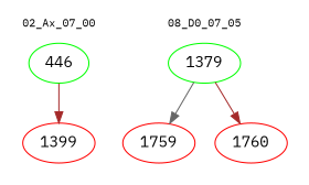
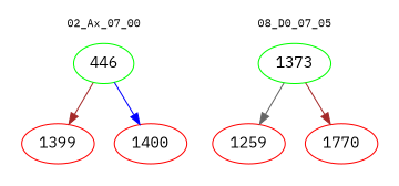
  digraph {
    fontname="IBM Plex Mono"
    node [color=red fontname="IBM Plex Mono"]
    edge [color=brown fontname="IBM Plex Mono"]
    n1 [color=green label=446]
    n2 [label=1399]
-   n4 [color=green label=1379]
-   n5 [label=1759]
-   n6 [label=1760]
+   n3 [label=1400]
+   n4 [color=green label=1373]
+   n5 [label=1259]
+   n6 [label=1770]
    subgraph cluster_1 {
      color=white
      fontsize=10
      label="02_Ax_07_00"
      n1
      n2
+     n3
    }
    subgraph cluster_2 {
      color=white
      fontsize=10
      label="08_D0_07_05"
      n4
      n5
      n6
    }
    n1 -> n2
+   n1 -> n3 [color=blue]
    n4 -> n5 [color=gray40]
    n4 -> n6
  }
